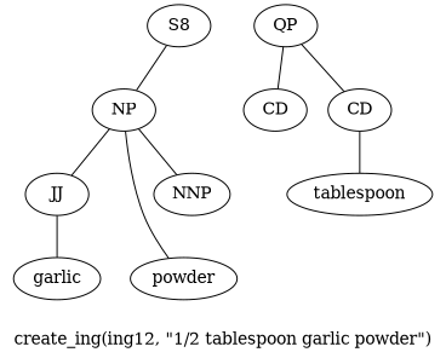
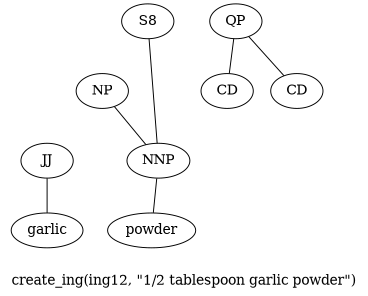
  graph {
    label="create_ing(ing12, \"1/2 tablespoon garlic powder\")"
    n1 [label=S8]
    n2 [label=NP]
    n3 [label=JJ]
    n4 [label=NNP]
    n5 [label=QP]
    n6 [label=CD]
    n7 [label=CD]
    n8 [label=garlic]
    n9 [label=powder]
-   n10 [label=tablespoon]
-   n1 -- n2
-   n2 -- n3
+   n1 -- n4
    n2 -- n4
    n3 -- n8
-   n2 -- n9
+   n4 -- n9
    n5 -- n6
    n5 -- n7
-   n7 -- n10
  }
